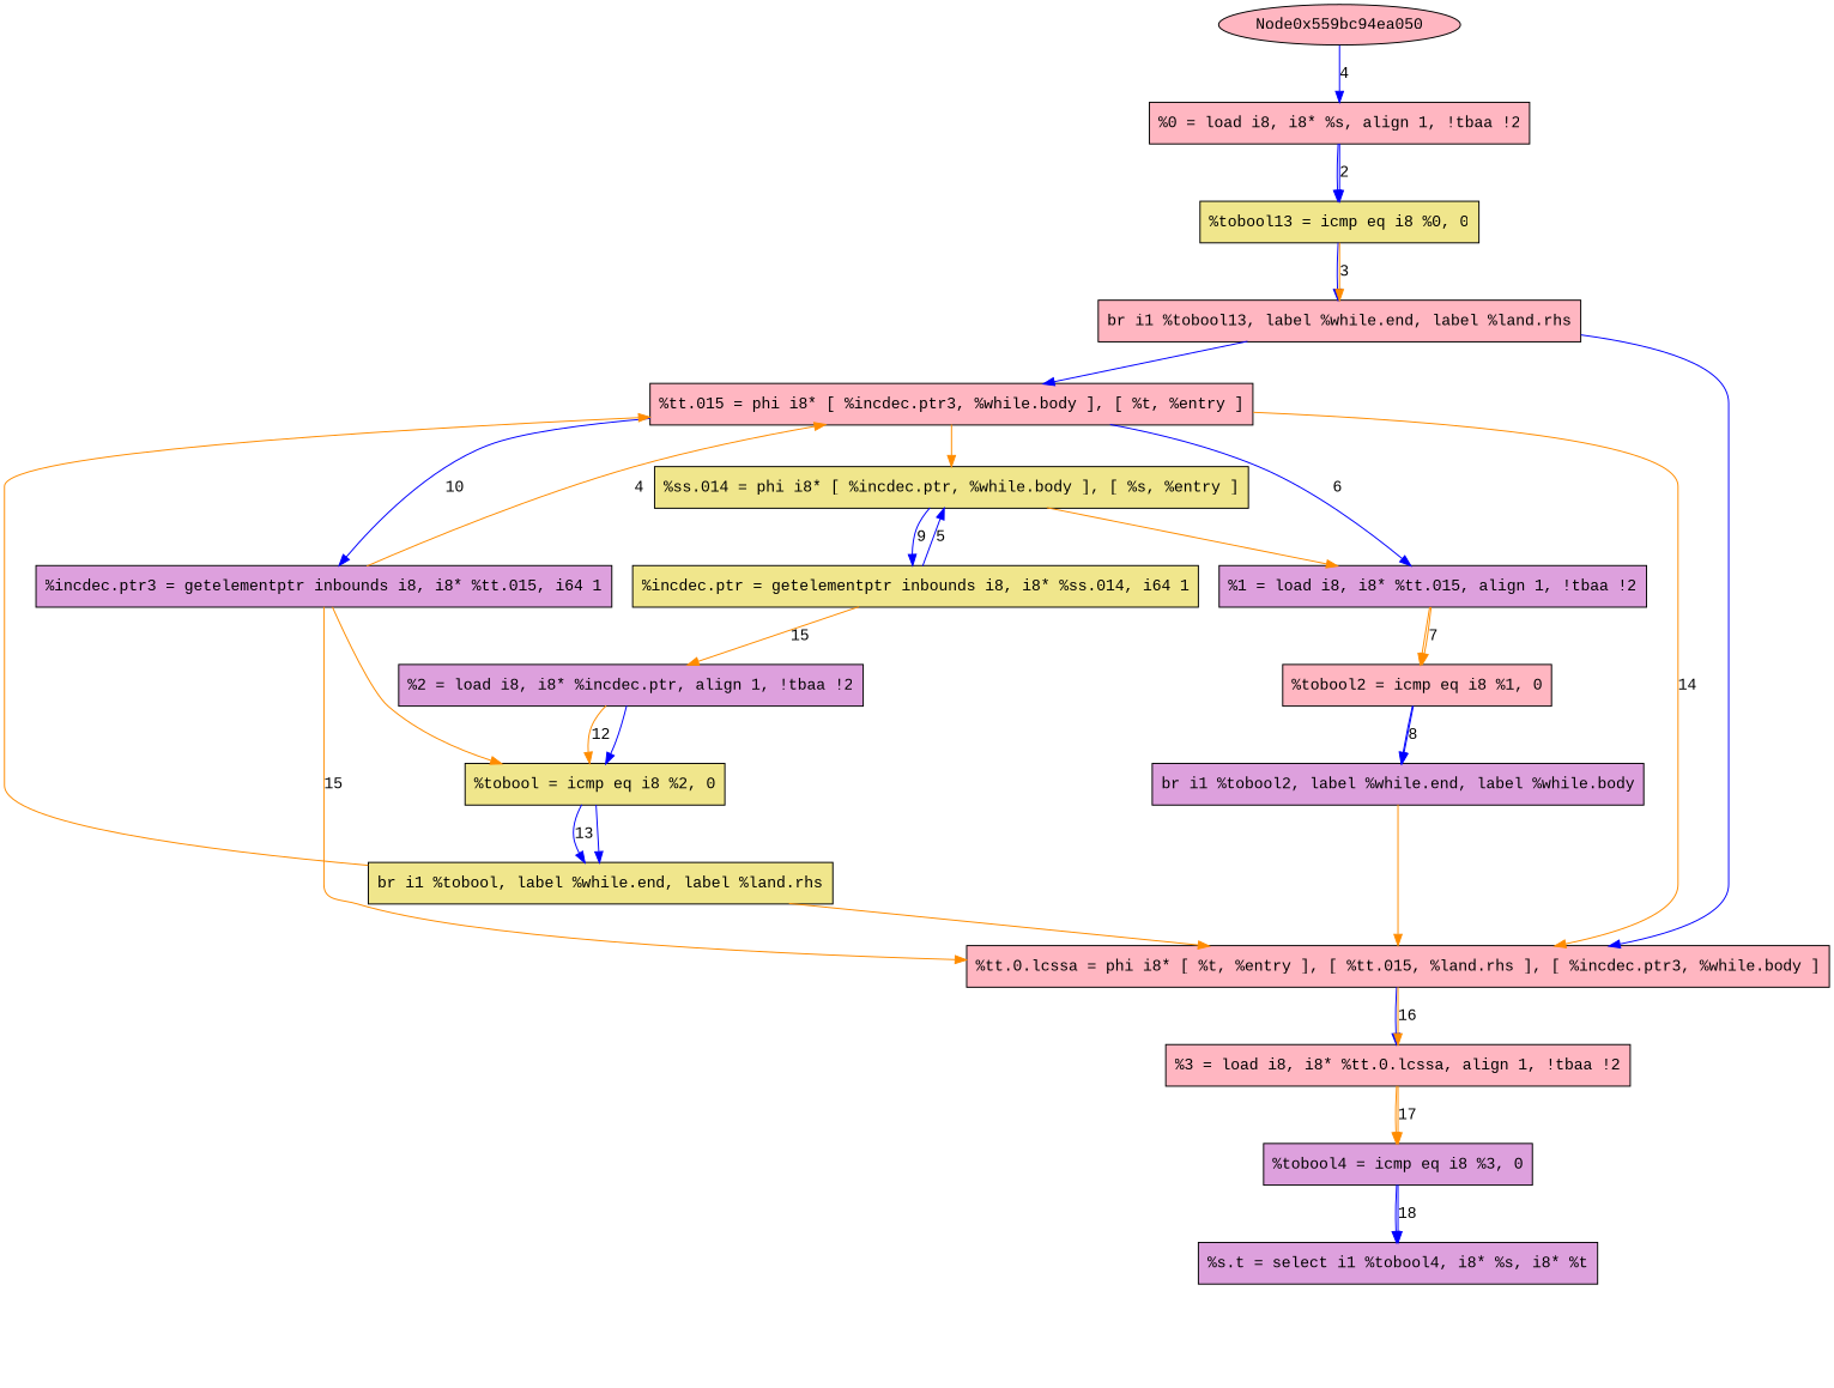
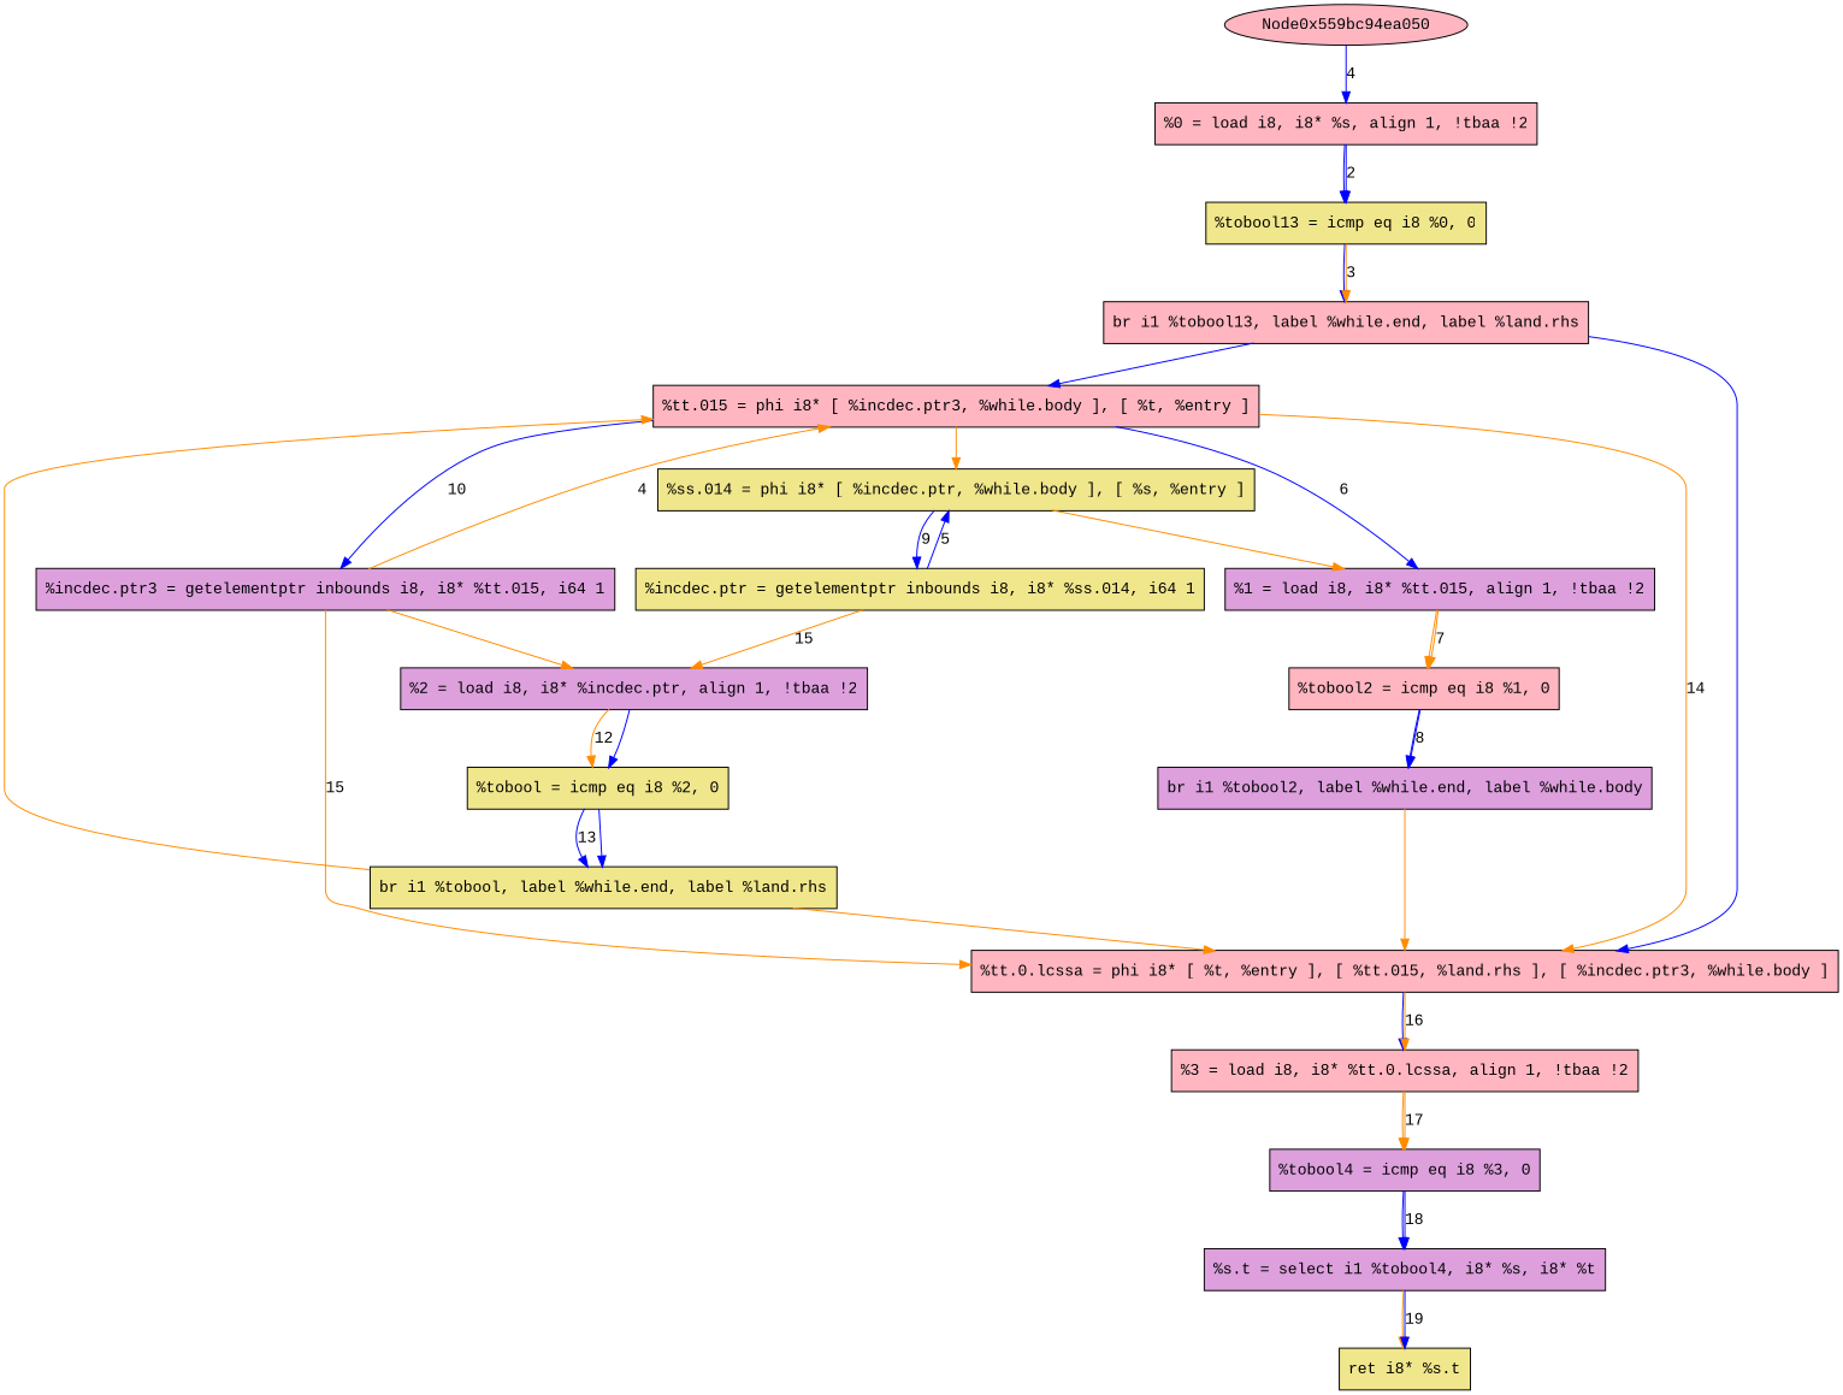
  digraph {
    fontname="Liberation Mono"
    node [fillcolor=lightpink fontname="Liberation Mono" shape=record style=filled]
    edge [color=blue fontname="Liberation Mono"]
    n1 [label="  %0 = load i8, i8* %s, align 1, !tbaa !2"]
    n2 [fillcolor=khaki label="  %tobool13 = icmp eq i8 %0, 0"]
    n3 [label="  br i1 %tobool13, label %while.end, label %land.rhs"]
    n4 [label="  %tt.015 = phi i8* [ %incdec.ptr3, %while.body ], [ %t, %entry ]"]
    n5 [label="  %tt.0.lcssa = phi i8* [ %t, %entry ], [ %tt.015, %land.rhs ], [ %incdec.ptr3, %while.body ]"]
    n6 [fillcolor=khaki label="  %ss.014 = phi i8* [ %incdec.ptr, %while.body ], [ %s, %entry ]"]
    n7 [fillcolor=plum label="  %1 = load i8, i8* %tt.015, align 1, !tbaa !2"]
    n8 [fillcolor=plum label="  %incdec.ptr3 = getelementptr inbounds i8, i8* %tt.015, i64 1"]
    n9 [label="  %3 = load i8, i8* %tt.0.lcssa, align 1, !tbaa !2"]
    n10 [fillcolor=khaki label="  %incdec.ptr = getelementptr inbounds i8, i8* %ss.014, i64 1"]
    n11 [label="  %tobool2 = icmp eq i8 %1, 0"]
    n12 [fillcolor=plum label="  %2 = load i8, i8* %incdec.ptr, align 1, !tbaa !2"]
    n13 [fillcolor=plum label="  br i1 %tobool2, label %while.end, label %while.body"]
    n14 [fillcolor=khaki label="  %tobool = icmp eq i8 %2, 0"]
    n15 [fillcolor=khaki label="  br i1 %tobool, label %while.end, label %land.rhs"]
    n16 [fillcolor=plum label="  %tobool4 = icmp eq i8 %3, 0"]
    n17 [fillcolor=plum label="  %s.t = select i1 %tobool4, i8* %s, i8* %t"]
+   n18 [fillcolor=khaki label="  ret i8* %s.t"]
    Node0x559bc94ea050 [shape=""]
    n1 -> n2
    n1 -> n2 [label=2]
    n2 -> n3
    n2 -> n3 [color=darkorange label=3]
    n3 -> n4
    n3 -> n5
    n4 -> n5 [color=darkorange label=14]
    n4 -> n6 [color=darkorange]
    n4 -> n7 [label=6]
    n4 -> n8 [label=10]
    n5 -> n9
    n5 -> n9 [color=darkorange label=16]
    n6 -> n7 [color=darkorange]
    n6 -> n10 [label=9]
    n7 -> n11 [color=darkorange]
    n7 -> n11 [color=darkorange label=7]
    n8 -> n4 [color=darkorange label=4]
    n8 -> n5 [color=darkorange label=15]
-   n8 -> n14 [color=darkorange]
+   n8 -> n12 [color=darkorange]
    n9 -> n16 [color=darkorange]
    n9 -> n16 [color=darkorange label=17]
    n10 -> n6 [label=5]
    n10 -> n12 [color=darkorange label=15]
    n11 -> n13
    n11 -> n13 [label=8]
    n12 -> n14
    n12 -> n14 [color=darkorange label=12]
    n13 -> n5 [color=darkorange]
    n14 -> n15
    n14 -> n15 [label=13]
    n15 -> n4 [color=darkorange]
    n15 -> n5 [color=darkorange]
    n16 -> n17
    n16 -> n17 [label=18]
+   n17 -> n18 [color=darkorange]
+   n17 -> n18 [label=19]
    Node0x559bc94ea050 -> n1 [label=4]
  }
